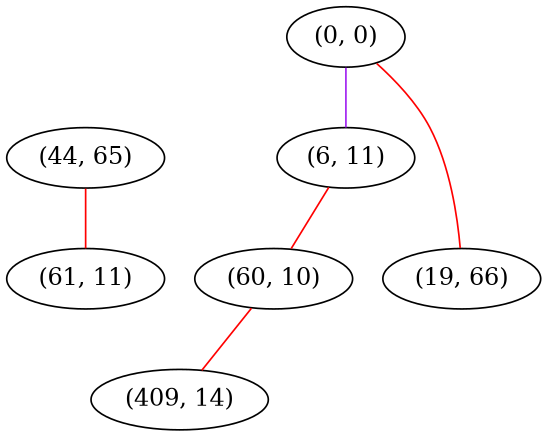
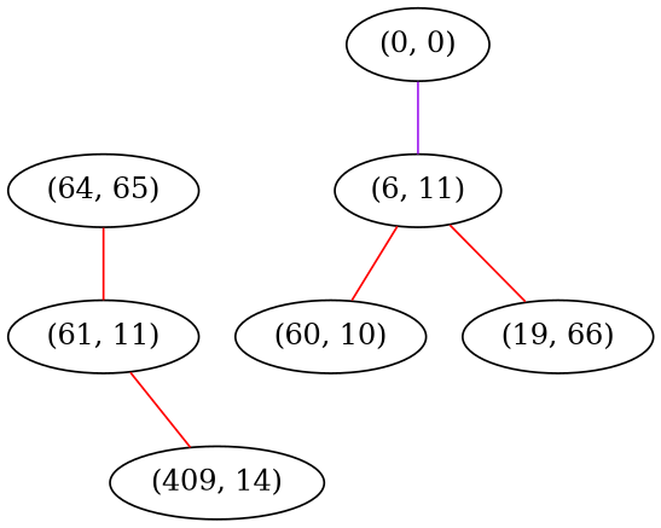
  graph {
    edge [color=red weight=1]
-   "(64, 65)" [label="(44, 65)"]
+   "(64, 65)"
    "(61, 11)"
    n3 [label="(409, 14)"]
    "(0, 0)"
    "(6, 11)"
    "(60, 10)"
    "(19, 66)"
    "(64, 65)" -- "(61, 11)"
-   "(60, 10)" -- n3
+   "(61, 11)" -- n3
    "(0, 0)" -- "(6, 11)" [color=purple weight=4]
    "(6, 11)" -- "(60, 10)"
-   "(0, 0)" -- "(19, 66)"
+   "(6, 11)" -- "(19, 66)"
  }
